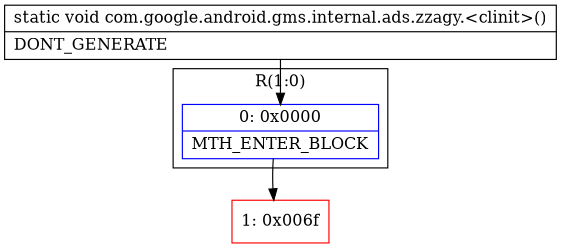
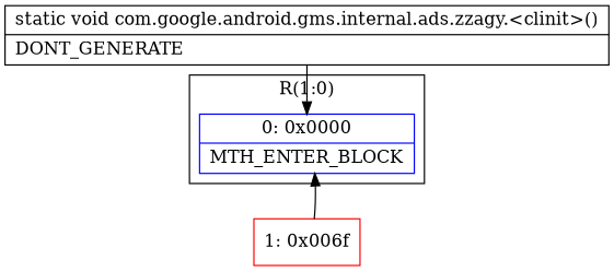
  digraph {
    node [shape=record]
    n1 [color=blue label="{0\:\ 0x0000|MTH_ENTER_BLOCK\l}"]
    n2 [color=red label="{1\:\ 0x006f}"]
    n3 [label="{static void com.google.android.gms.internal.ads.zzagy.\<clinit\>()  | DONT_GENERATE\l}"]
    subgraph cluster_1 {
      label="R(1:0)"
      n1
    }
-   n1 -> n2
+   n2 -> n1
    n3 -> n1
  }
